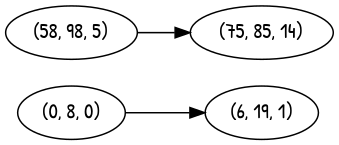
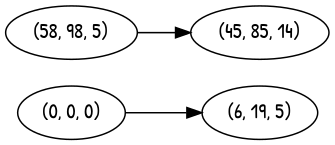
  digraph {
    fontname="Patrick Hand"
    rankdir=LR
    node [fontname="Patrick Hand"]
    edge [fontname="Patrick Hand"]
-   "(0, 0, 0)" [label="(0, 8, 0)"]
-   "(6, 19, 5)" [label="(6, 19, 1)"]
+   "(0, 0, 0)"
+   "(6, 19, 5)"
    "(58, 98, 5)"
-   "(75, 85, 14)"
+   "(75, 85, 14)" [label="(45, 85, 14)"]
    "(0, 0, 0)" -> "(6, 19, 5)"
    "(58, 98, 5)" -> "(75, 85, 14)"
  }
